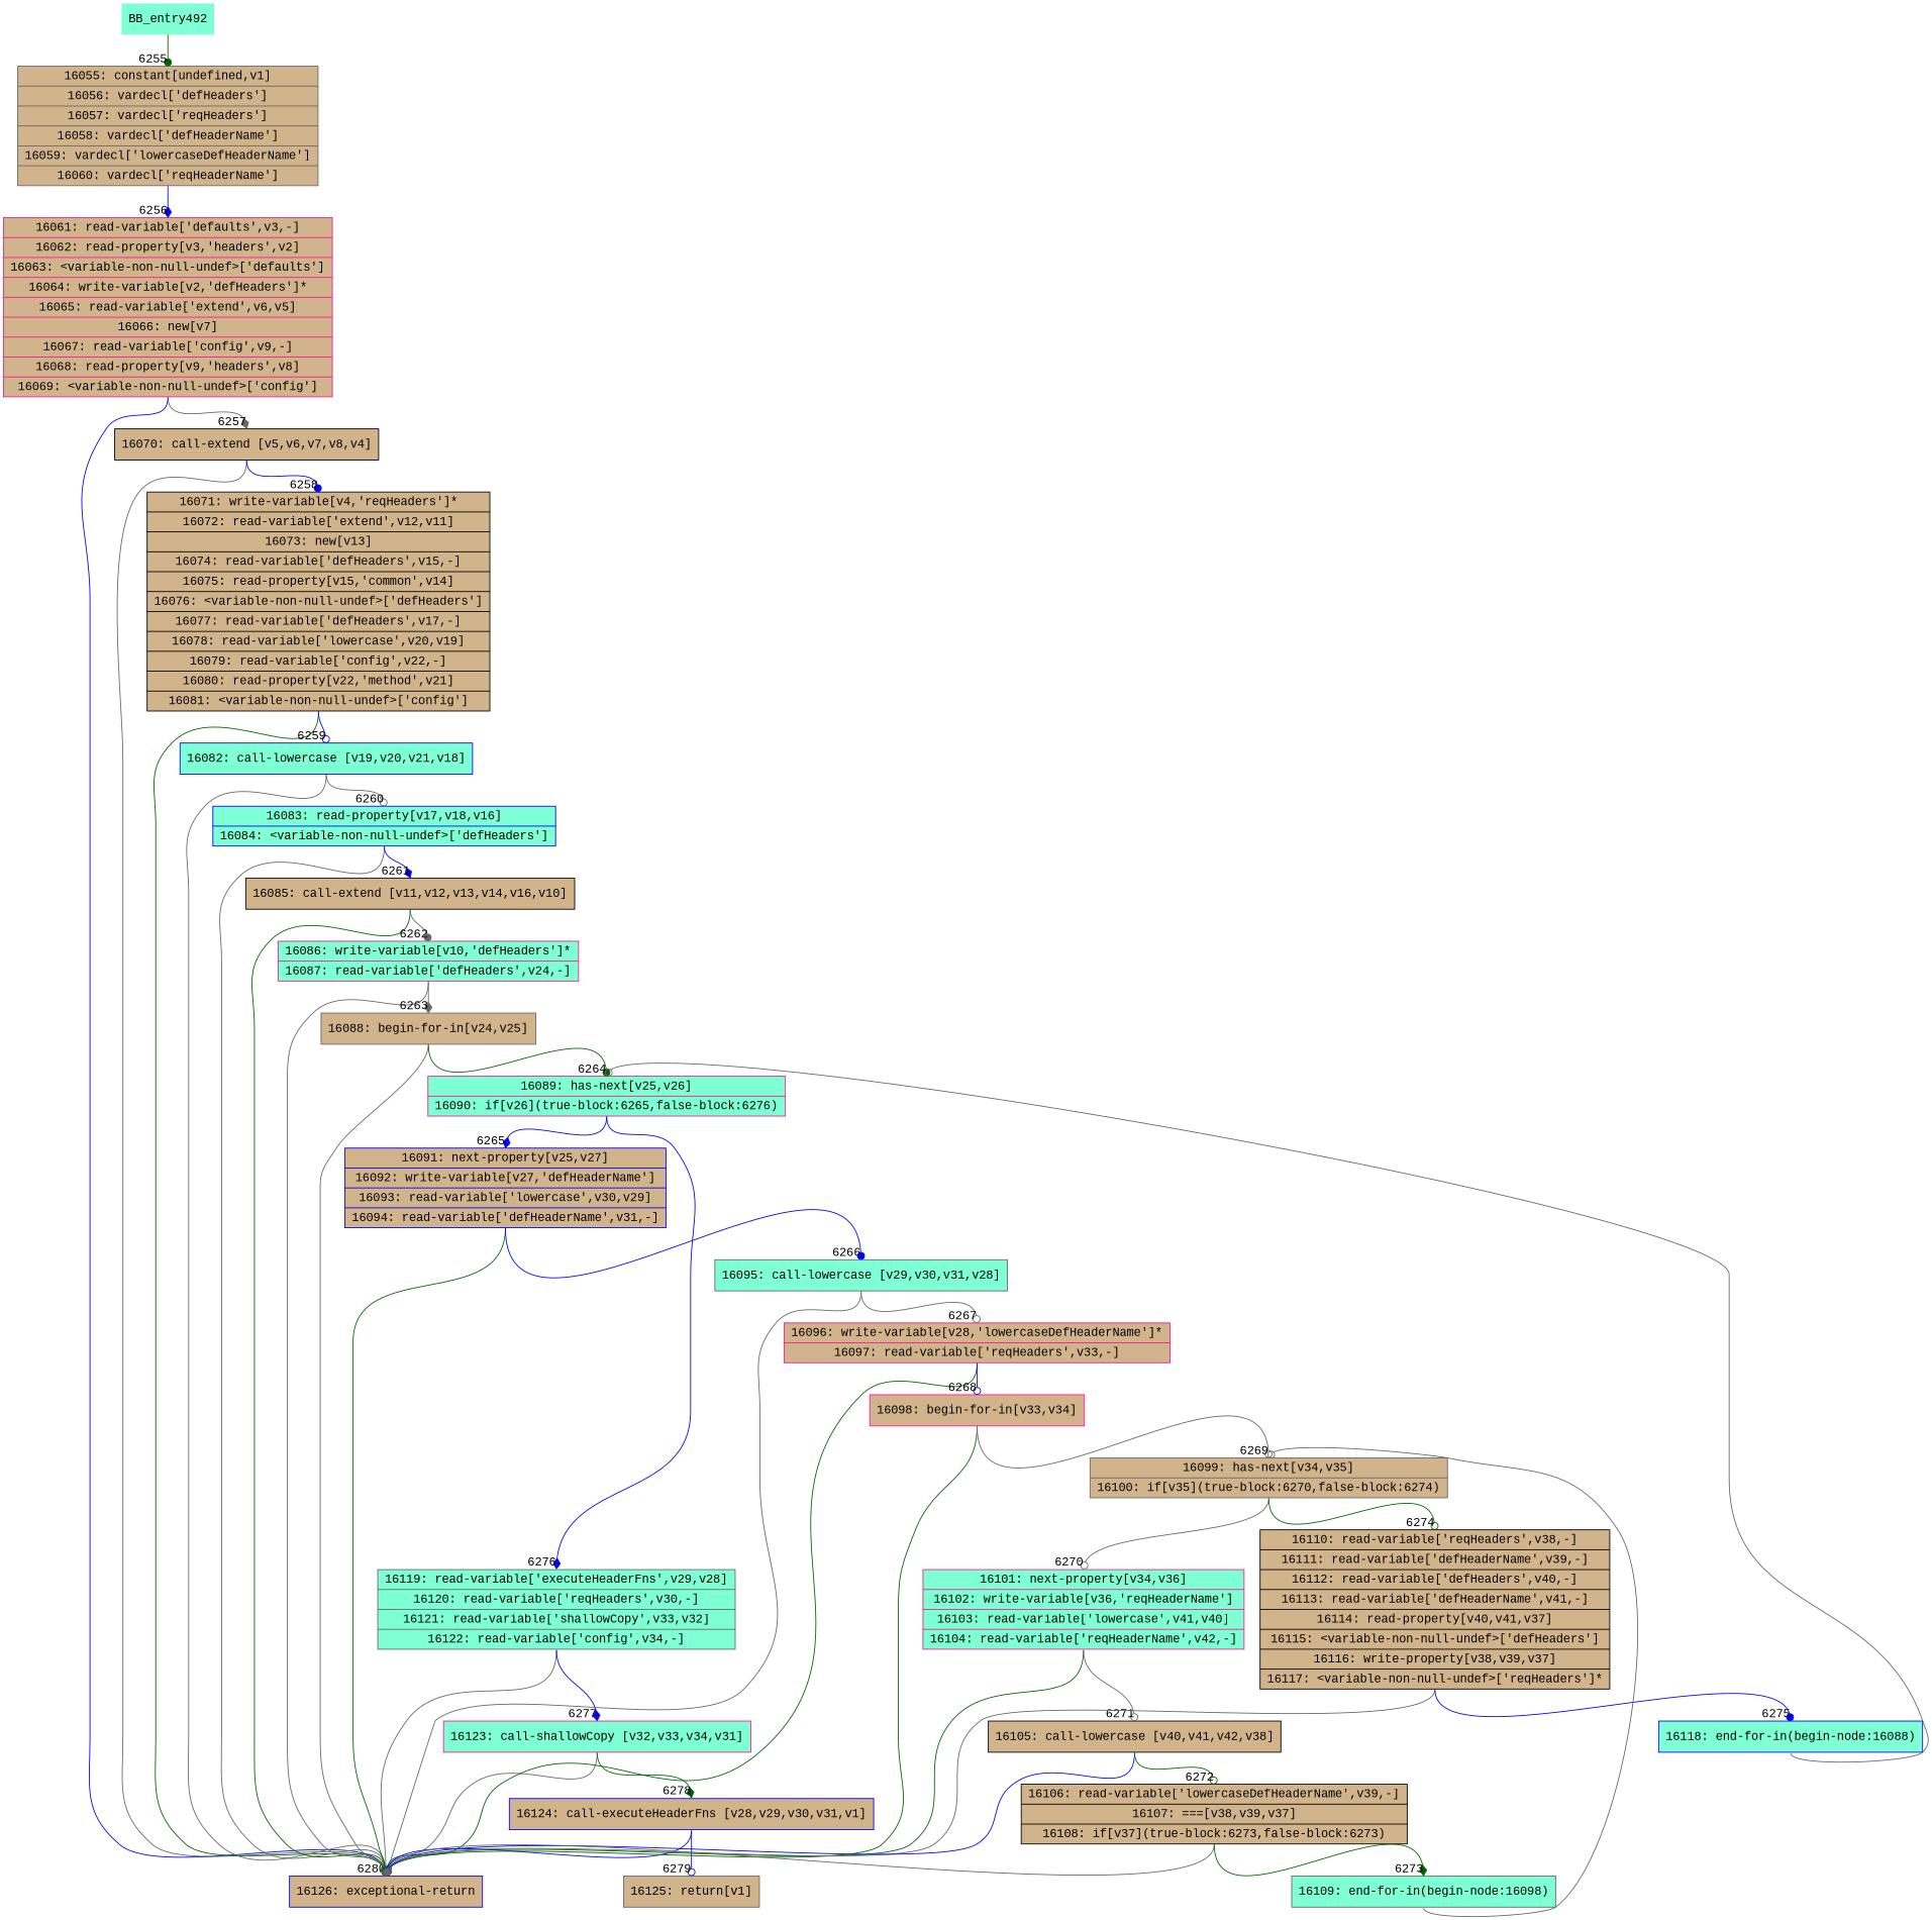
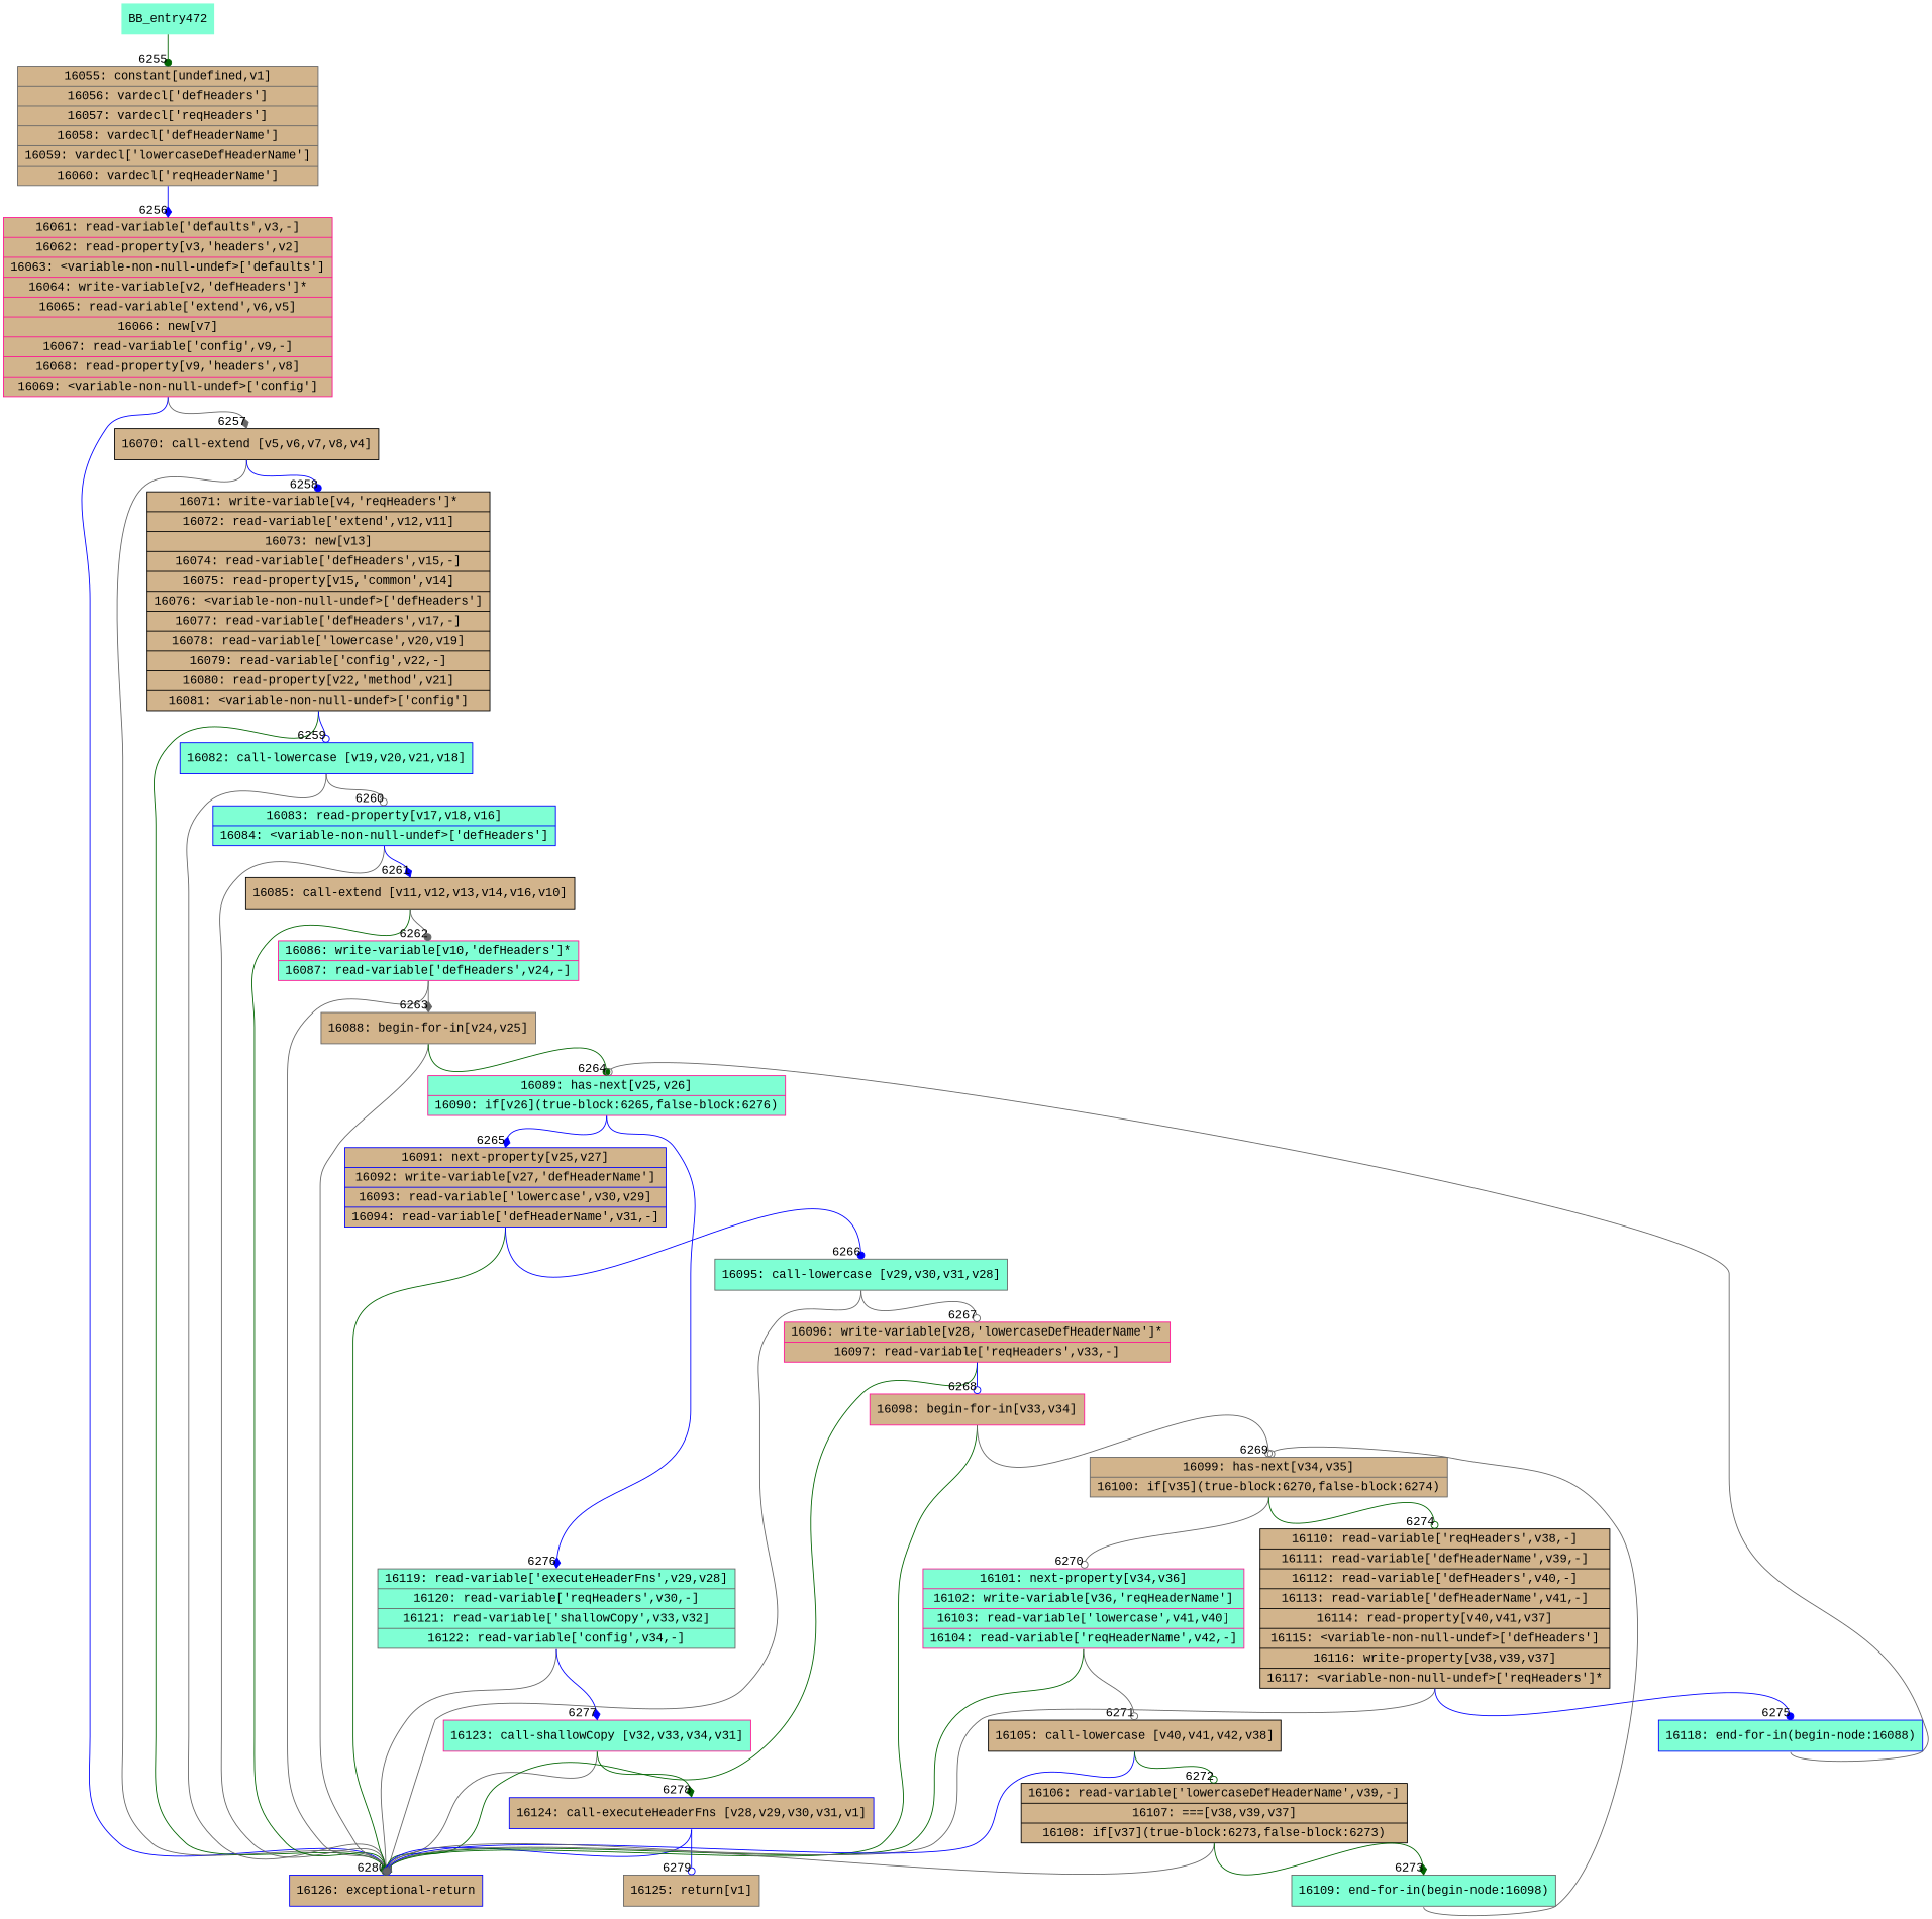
  digraph {
    fontname="Liberation Mono"
    rankdir=TD
    node [color=black fillcolor=tan fontname="Liberation Mono" shape=record style=filled]
    edge [arrowhead=odot color=gray40 fontname="Liberation Mono" headport=n tailport=s]
-   BB_entry472 [fillcolor=aquamarine shape=none label=BB_entry492]
+   BB_entry472 [fillcolor=aquamarine shape=none]
    n2 [color=gray40 label="{16055: constant[undefined,v1]|16056: vardecl['defHeaders']|16057: vardecl['reqHeaders']|16058: vardecl['defHeaderName']|16059: vardecl['lowercaseDefHeaderName']|16060: vardecl['reqHeaderName']}"]
    n3 [color=deeppink label="{16061: read-variable['defaults',v3,-]|16062: read-property[v3,'headers',v2]|16063: \<variable-non-null-undef\>['defaults']|16064: write-variable[v2,'defHeaders']*|16065: read-variable['extend',v6,v5]|16066: new[v7]|16067: read-variable['config',v9,-]|16068: read-property[v9,'headers',v8]|16069: \<variable-non-null-undef\>['config']}"]
    n4 [label="{16070: call-extend [v5,v6,v7,v8,v4]}"]
    n5 [color=blue label="{16126: exceptional-return}"]
    n6 [label="{16071: write-variable[v4,'reqHeaders']*|16072: read-variable['extend',v12,v11]|16073: new[v13]|16074: read-variable['defHeaders',v15,-]|16075: read-property[v15,'common',v14]|16076: \<variable-non-null-undef\>['defHeaders']|16077: read-variable['defHeaders',v17,-]|16078: read-variable['lowercase',v20,v19]|16079: read-variable['config',v22,-]|16080: read-property[v22,'method',v21]|16081: \<variable-non-null-undef\>['config']}"]
    n7 [color=blue fillcolor=aquamarine label="{16082: call-lowercase [v19,v20,v21,v18]}"]
    n8 [color=blue fillcolor=aquamarine label="{16083: read-property[v17,v18,v16]|16084: \<variable-non-null-undef\>['defHeaders']}"]
    n9 [label="{16085: call-extend [v11,v12,v13,v14,v16,v10]}"]
    n10 [color=deeppink fillcolor=aquamarine label="{16086: write-variable[v10,'defHeaders']*|16087: read-variable['defHeaders',v24,-]}"]
    n11 [color=gray40 label="{16088: begin-for-in[v24,v25]}"]
    n12 [color=deeppink fillcolor=aquamarine label="{16089: has-next[v25,v26]|16090: if[v26](true-block:6265,false-block:6276)}"]
    n13 [color=blue label="{16091: next-property[v25,v27]|16092: write-variable[v27,'defHeaderName']|16093: read-variable['lowercase',v30,v29]|16094: read-variable['defHeaderName',v31,-]}"]
    n14 [color=gray40 fillcolor=aquamarine label="{16119: read-variable['executeHeaderFns',v29,v28]|16120: read-variable['reqHeaders',v30,-]|16121: read-variable['shallowCopy',v33,v32]|16122: read-variable['config',v34,-]}"]
    n15 [color=gray40 fillcolor=aquamarine label="{16095: call-lowercase [v29,v30,v31,v28]}"]
    n16 [color=deeppink fillcolor=aquamarine label="{16123: call-shallowCopy [v32,v33,v34,v31]}"]
    n17 [color=deeppink label="{16096: write-variable[v28,'lowercaseDefHeaderName']*|16097: read-variable['reqHeaders',v33,-]}"]
    n18 [color=blue label="{16124: call-executeHeaderFns [v28,v29,v30,v31,v1]}"]
    n19 [color=deeppink label="{16098: begin-for-in[v33,v34]}"]
    n20 [color=gray40 label="{16099: has-next[v34,v35]|16100: if[v35](true-block:6270,false-block:6274)}"]
    n21 [color=deeppink fillcolor=aquamarine label="{16101: next-property[v34,v36]|16102: write-variable[v36,'reqHeaderName']|16103: read-variable['lowercase',v41,v40]|16104: read-variable['reqHeaderName',v42,-]}"]
    n22 [label="{16110: read-variable['reqHeaders',v38,-]|16111: read-variable['defHeaderName',v39,-]|16112: read-variable['defHeaders',v40,-]|16113: read-variable['defHeaderName',v41,-]|16114: read-property[v40,v41,v37]|16115: \<variable-non-null-undef\>['defHeaders']|16116: write-property[v38,v39,v37]|16117: \<variable-non-null-undef\>['reqHeaders']*}"]
    n23 [label="{16105: call-lowercase [v40,v41,v42,v38]}"]
    n24 [color=blue fillcolor=aquamarine label="{16118: end-for-in(begin-node:16088)}"]
    n25 [label="{16106: read-variable['lowercaseDefHeaderName',v39,-]|16107: ===[v38,v39,v37]|16108: if[v37](true-block:6273,false-block:6273)}"]
    n26 [color=gray40 fillcolor=aquamarine label="{16109: end-for-in(begin-node:16098)}"]
    n27 [color=gray40 label="{16125: return[v1]}"]
    BB_entry472 -> n2 [arrowhead=dot color=darkgreen headlabel="    6255"]
    n2 -> n3 [arrowhead=diamond color=blue headlabel="      6256"]
    n3 -> n4 [arrowhead=diamond headlabel="      6257"]
    n3 -> n5 [arrowhead=diamond color=blue headlabel="      6280"]
    n4 -> n5
    n4 -> n6 [arrowhead=dot color=blue headlabel="      6258"]
    n6 -> n5 [arrowhead=diamond color=darkgreen]
    n6 -> n7 [color=blue headlabel="      6259"]
    n7 -> n5 [arrowhead=diamond]
    n7 -> n8 [headlabel="      6260"]
    n8 -> n5
    n8 -> n9 [arrowhead=diamond color=blue headlabel="      6261"]
    n9 -> n5 [arrowhead=dot color=darkgreen]
    n9 -> n10 [arrowhead=dot headlabel="      6262"]
    n10 -> n5
    n10 -> n11 [arrowhead=diamond headlabel="      6263"]
    n11 -> n5
    n11 -> n12 [arrowhead=dot color=darkgreen headlabel="      6264"]
    n12 -> n13 [arrowhead=diamond color=blue headlabel="      6265"]
    n12 -> n14 [arrowhead=diamond color=blue headlabel="      6276"]
    n13 -> n5 [arrowhead=diamond color=darkgreen]
    n13 -> n15 [arrowhead=dot color=blue headlabel="      6266"]
    n14 -> n5 [arrowhead=dot]
    n14 -> n16 [arrowhead=diamond color=blue headlabel="      6277"]
    n15 -> n5
    n15 -> n17 [headlabel="      6267"]
    n16 -> n5 [arrowhead=diamond]
    n16 -> n18 [arrowhead=diamond color=darkgreen headlabel="      6278"]
    n17 -> n5 [color=darkgreen]
    n17 -> n19 [color=blue headlabel="      6268"]
    n18 -> n5 [arrowhead=diamond color=blue]
    n18 -> n27 [color=blue headlabel="      6279"]
    n19 -> n5 [arrowhead=diamond color=darkgreen]
    n19 -> n20 [headlabel="      6269"]
    n20 -> n21 [headlabel="      6270"]
    n20 -> n22 [color=darkgreen headlabel="      6274"]
    n21 -> n5 [arrowhead=diamond color=darkgreen]
    n21 -> n23 [headlabel="      6271"]
    n22 -> n5 [arrowhead=diamond]
    n22 -> n24 [arrowhead=dot color=blue headlabel="      6275"]
    n23 -> n5 [color=blue]
    n23 -> n25 [color=darkgreen headlabel="      6272"]
    n24 -> n12
    n25 -> n5 [arrowhead=dot]
    n25 -> n26 [arrowhead=diamond color=darkgreen headlabel="      6273"]
    n26 -> n20
  }
